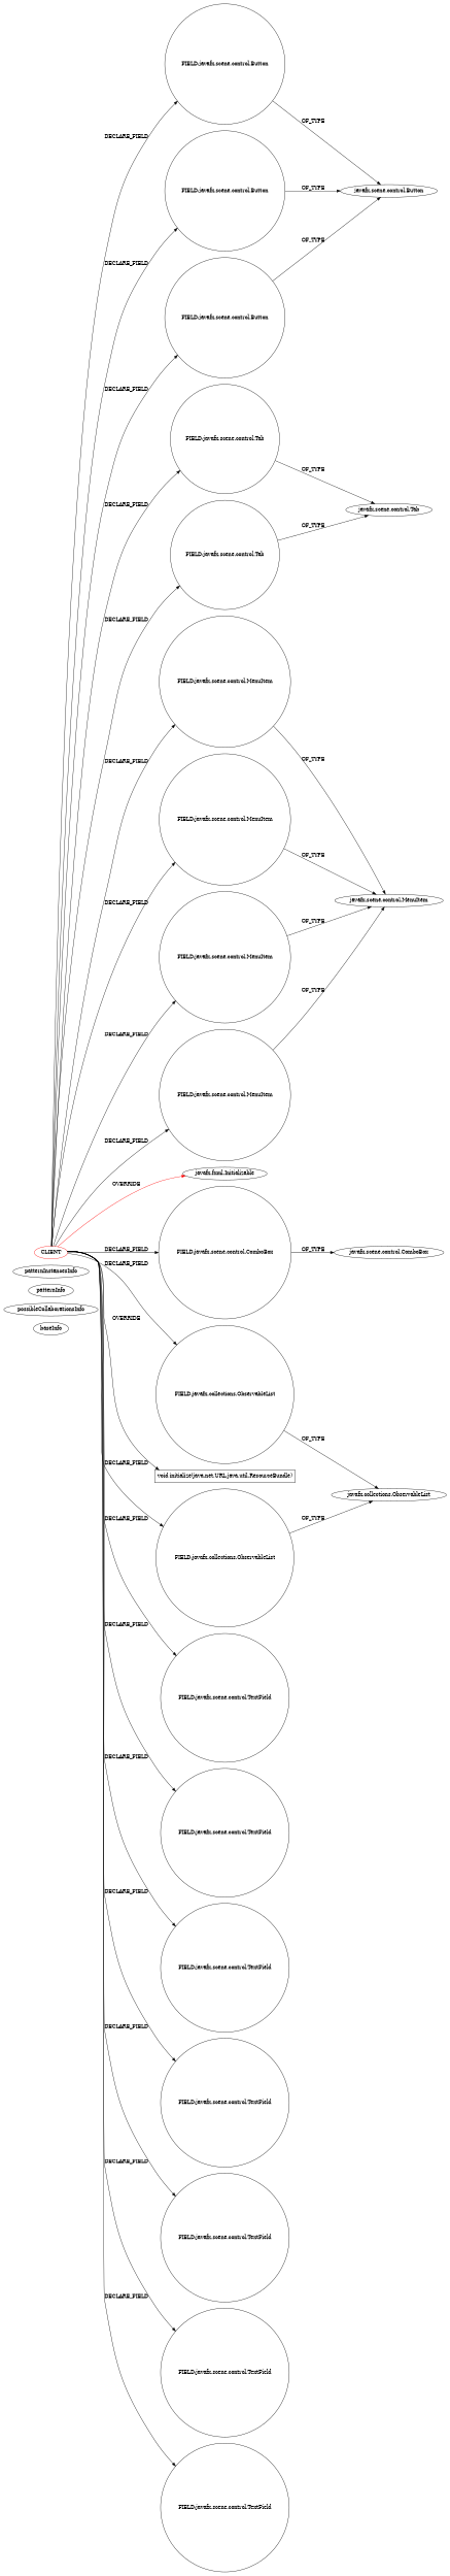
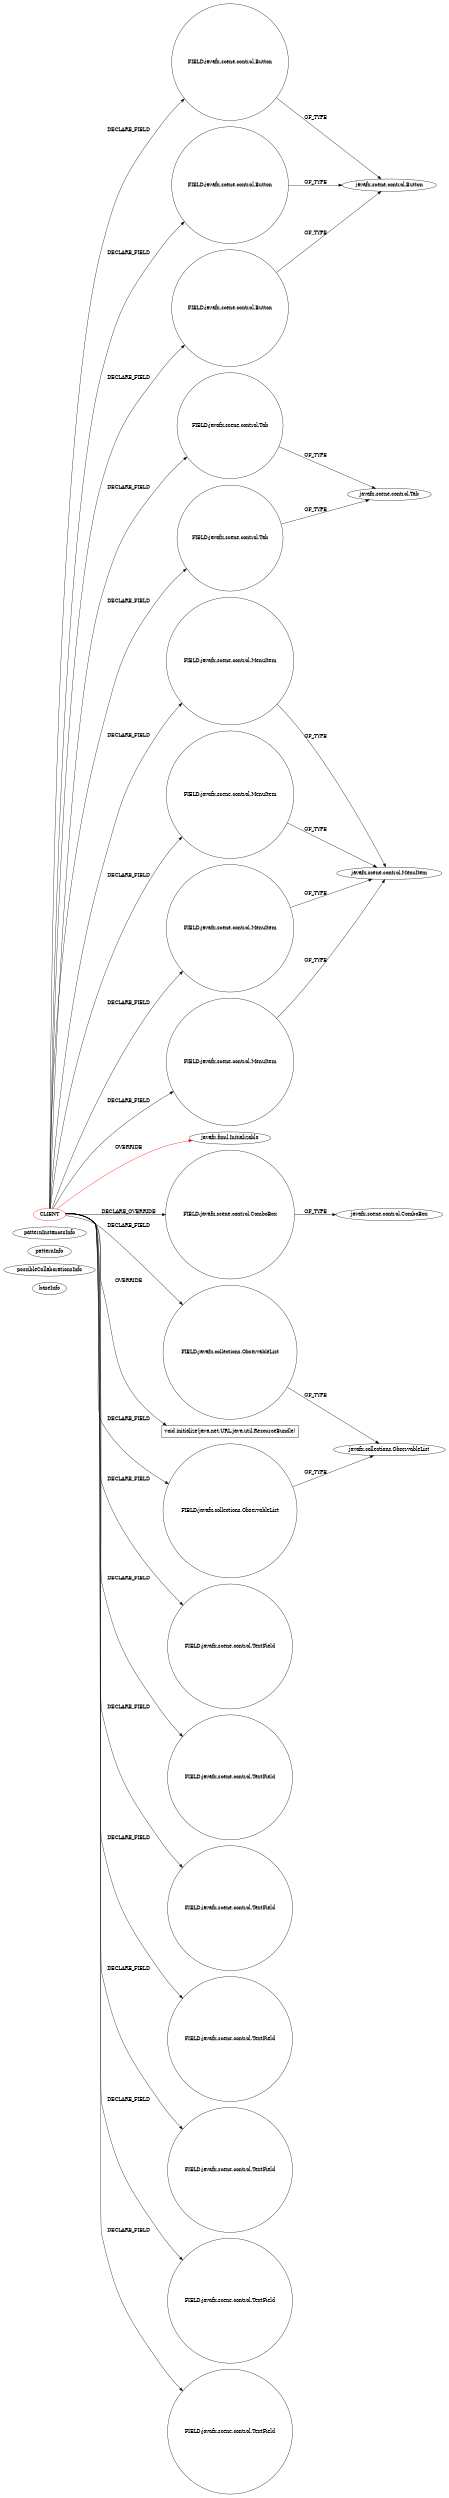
  digraph {
    rankdir=LR
    node [isFrameworkType=false shape=circle vertexType=FIELD_DECLARATION]
    baseInfo [category=pattern graphId=2034 isAnonymous=false possibleRelation=false isFrameworkType="" shape="" vertexType=""]
    possibleCollaborationsInfo [isFrameworkType="" shape="" vertexType=""]
    patternInfo [frequency=2.0 patternRootClient=0 isFrameworkType="" shape="" vertexType=""]
    patternInstancesInfo [0="JustinAarden-C2J-Stamboom~/JustinAarden-C2J-Stamboom/C2J-Stamboom-master/src/stamboom/gui/StamboomFXController.java~StamboomFXController~734" 1="JoshuaHanrahan-DVDCollectionApp~/JoshuaHanrahan-DVDCollectionApp/DVDCollectionApp-master/src/dvdcollectionapp/view/DvdcollectionappfxmlController.java~DvdcollectionappfxmlController~728" isFrameworkType="" shape="" vertexType=""]
    n5 [label="FIELD:javafx.scene.control.Tab"]
    n6 [label="javafx.scene.control.Tab" vertexType=FRAMEWORK_CLASS_TYPE shape=""]
    n7 [color=red label=CLIENT vertexType=ROOT_CLIENT_CLASS_DECLARATION shape=""]
    n8 [label="FIELD:javafx.scene.control.Button"]
    n9 [label="FIELD:javafx.scene.control.Button"]
    n10 [label="FIELD:javafx.scene.control.Button"]
    n11 [label="FIELD:javafx.scene.control.MenuItem"]
    n12 [label="FIELD:javafx.scene.control.MenuItem"]
    n13 [label="FIELD:javafx.scene.control.MenuItem"]
    n14 [label="FIELD:javafx.scene.control.MenuItem"]
    n15 [label="FIELD:javafx.scene.control.ComboBox"]
    n16 [label="javafx.fxml.Initializable" vertexType=FRAMEWORK_INTERFACE_TYPE shape=""]
    n17 [label="FIELD:javafx.collections.ObservableList"]
    n18 [label="FIELD:javafx.collections.ObservableList"]
    n19 [label="void initialize(java.net.URL,java.util.ResourceBundle)" shape=box vertexType=OVERRIDING_METHOD_DECLARATION]
    n20 [label="FIELD:javafx.scene.control.Tab"]
    n21 [label="FIELD:javafx.scene.control.TextField"]
    n22 [label="FIELD:javafx.scene.control.TextField"]
    n23 [label="FIELD:javafx.scene.control.TextField"]
    n24 [label="FIELD:javafx.scene.control.TextField"]
    n25 [label="FIELD:javafx.scene.control.TextField"]
    n26 [label="FIELD:javafx.scene.control.TextField"]
    n27 [label="FIELD:javafx.scene.control.TextField"]
    n28 [label="javafx.scene.control.Button" vertexType=FRAMEWORK_CLASS_TYPE shape=""]
    n29 [label="javafx.scene.control.MenuItem" vertexType=FRAMEWORK_CLASS_TYPE shape=""]
    n30 [label="javafx.scene.control.ComboBox" vertexType=FRAMEWORK_CLASS_TYPE shape=""]
    n31 [label="javafx.collections.ObservableList" vertexType=FRAMEWORK_INTERFACE_TYPE shape=""]
    n5 -> n6 [label=OF_TYPE]
    n7 -> n5 [label=DECLARE_FIELD]
    n7 -> n8 [label=DECLARE_FIELD]
    n7 -> n9 [label=DECLARE_FIELD]
    n7 -> n10 [label=DECLARE_FIELD]
    n7 -> n11 [label=DECLARE_FIELD]
    n7 -> n12 [label=DECLARE_FIELD]
    n7 -> n13 [label=DECLARE_FIELD]
    n7 -> n14 [label=DECLARE_FIELD]
-   n7 -> n15 [label=DECLARE_FIELD]
+   n7 -> n15 [label=DECLARE_OVERRIDE]
    n7 -> n16 [color=red label=OVERRIDE]
    n7 -> n17 [label=DECLARE_FIELD]
    n7 -> n18 [label=DECLARE_FIELD]
    n7 -> n19 [label=OVERRIDE]
    n7 -> n20 [label=DECLARE_FIELD]
    n7 -> n21 [label=DECLARE_FIELD]
    n7 -> n22 [label=DECLARE_FIELD]
    n7 -> n23 [label=DECLARE_FIELD]
    n7 -> n24 [label=DECLARE_FIELD]
    n7 -> n25 [label=DECLARE_FIELD]
    n7 -> n26 [label=DECLARE_FIELD]
    n7 -> n27 [label=DECLARE_FIELD]
    n8 -> n28 [label=OF_TYPE]
    n9 -> n28 [label=OF_TYPE]
    n10 -> n28 [label=OF_TYPE]
    n11 -> n29 [label=OF_TYPE]
    n12 -> n29 [label=OF_TYPE]
    n13 -> n29 [label=OF_TYPE]
    n14 -> n29 [label=OF_TYPE]
    n15 -> n30 [label=OF_TYPE]
    n17 -> n31 [label=OF_TYPE]
    n18 -> n31 [label=OF_TYPE]
    n20 -> n6 [label=OF_TYPE]
  }
